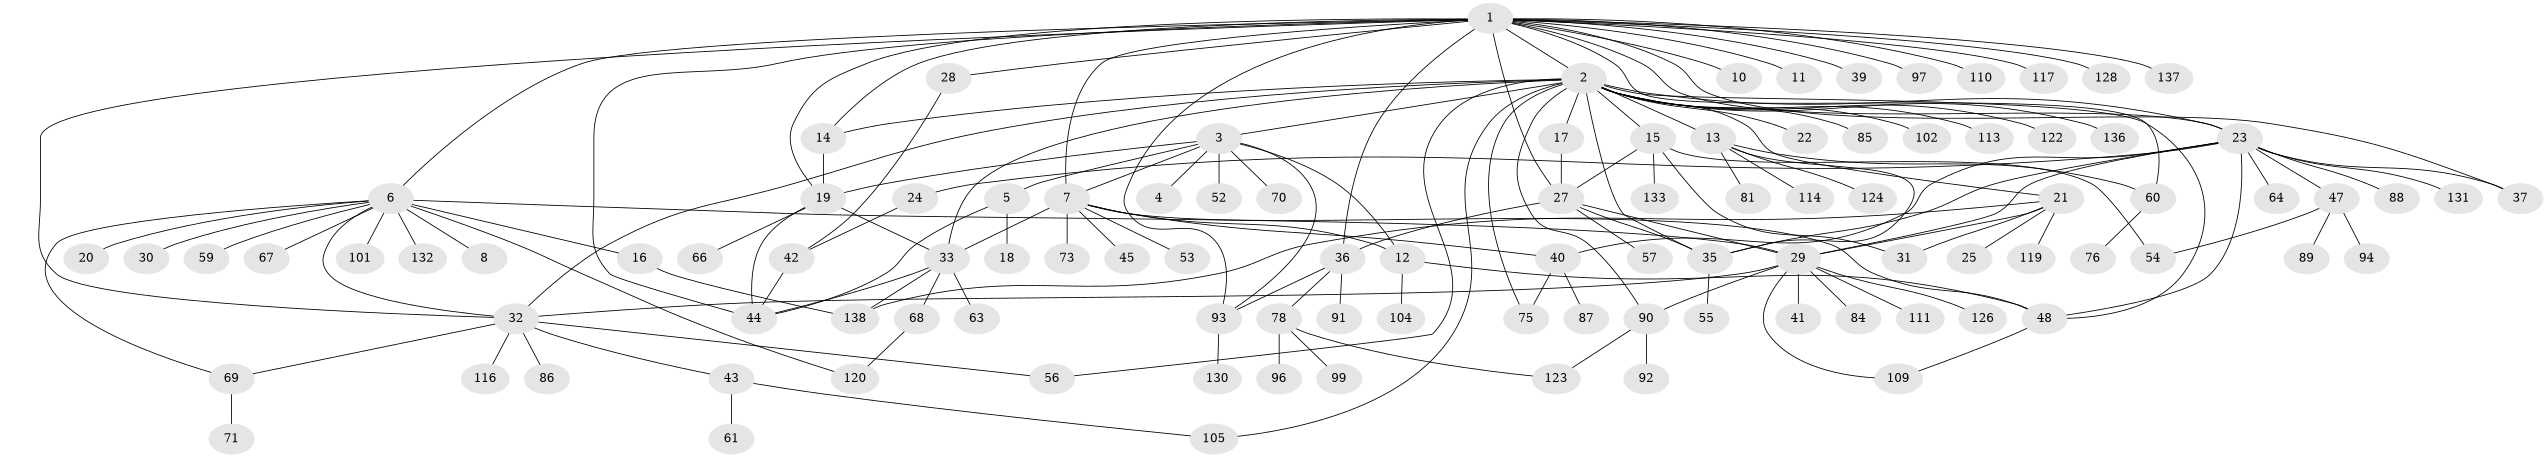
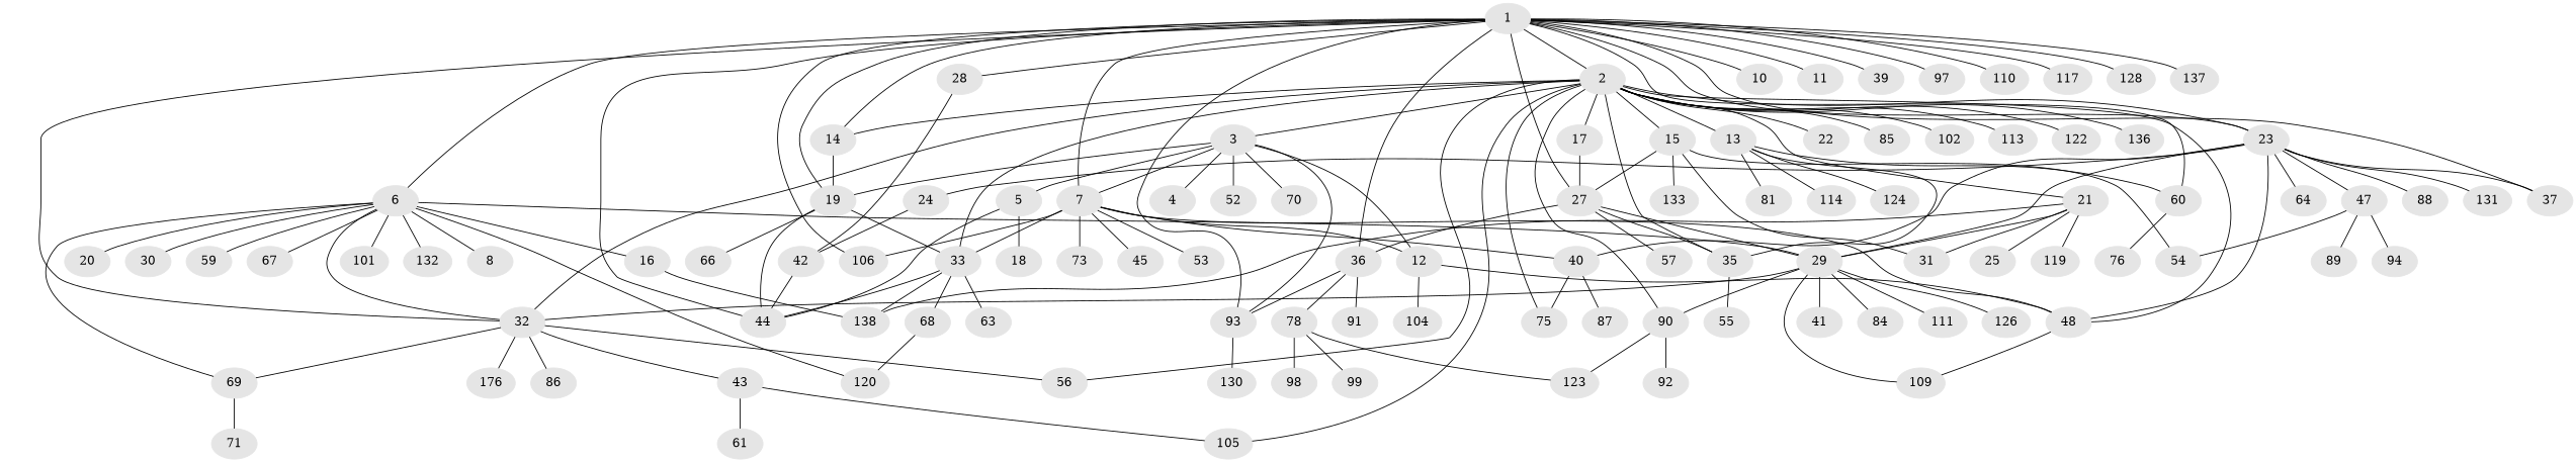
  graph {
    node [color=gray90 style=filled]
    1 [super="+51"]
    2 [super="+9"]
    6 [super="+95"]
    7 [super="+98"]
    10
    11
    14 [super="+26"]
    19 [super="+72"]
    23 [super="+65"]
    27 [super="+46"]
    28
    32 [super="+34"]
    36 [super="+80"]
    37
    39
    44 [super="+103"]
    60 [super="+127"]
    93 [super="+118"]
    97
+   106
    110
    117
    128
    137
    3 [super="+50"]
    13 [super="+62"]
    15 [super="+134"]
    17 [super="+100"]
    21 [super="+121"]
    22 [super="+38"]
    33 [super="+58"]
    35
    48 [super="+74"]
    56
    75
    85
    90 [super="+107"]
    102
    105
    113
    122
    136
    8
    16
    20
    29 [super="+49"]
    30
    59 [super="+108"]
    67
    69
    101
    120
    132
    12 [super="+115"]
    40 [super="+129"]
    45
    53
    73
    66
    24
    47 [super="+82"]
    64
    88
    131
    57
    42 [super="+79"]
    43 [super="+83"]
    86
-   116
+   116 [label=176]
    78 [super="+112"]
    91
    76
    130
    4
    5
    52
    70
    81
    114 [super="+125"]
    124
    31 [super="+77"]
    54
    133
    138
    25
    119
    63
    68
    55
    109 [super="+135"]
    123
    92
    18
    104
    41
    84
    111
    126
    71
    87
    89
    94
    61
-   96
+   96 [label=98]
    99
    1 -- 2
    1 -- 6
    1 -- 7
    1 -- 10
    1 -- 11
    1 -- 14
    1 -- 19
    1 -- 23
    1 -- 27
    1 -- 28
    1 -- 32
    1 -- 36 [weight=2]
    1 -- 37
    1 -- 39
    1 -- 44
    1 -- 60
    1 -- 93
    1 -- 97
+   1 -- 106
    1 -- 110
    1 -- 117
    1 -- 128
    1 -- 137
    2 -- 14
    2 -- 23
    2 -- 32
    2 -- 3
    2 -- 13
    2 -- 15
    2 -- 17
    2 -- 21
    2 -- 22
    2 -- 33
    2 -- 35
    2 -- 48
    2 -- 56
    2 -- 75
    2 -- 85
    2 -- 90
    2 -- 102
    2 -- 105
    2 -- 113
    2 -- 122
    2 -- 136
    6 -- 32
    6 -- 8
    6 -- 16 [weight=2]
    6 -- 20
    6 -- 29
    6 -- 30
    6 -- 59
    6 -- 67
    6 -- 69
    6 -- 101
    6 -- 120
    6 -- 132
+   7 -- 106
    7 -- 33
    7 -- 48
    7 -- 12
    7 -- 40
    7 -- 45
    7 -- 53
    7 -- 73
    14 -- 19 [weight=2]
    19 -- 44 [weight=2]
    19 -- 33
    19 -- 66
    23 -- 37
-   23 -- 35
    23 -- 48
    23 -- 29
    23 -- 40
    23 -- 24
    23 -- 47
    23 -- 64
    23 -- 88
    23 -- 131 [weight=2]
    27 -- 36
    27 -- 35
    27 -- 29 [weight=2]
    27 -- 57
    28 -- 42
    32 -- 56
    32 -- 69
    32 -- 43
    32 -- 86
    32 -- 116
    36 -- 93
    36 -- 78
    36 -- 91
    60 -- 76
    93 -- 130
    3 -- 7
    3 -- 19
    3 -- 93
    3 -- 12
    3 -- 4
    3 -- 5
    3 -- 52
    3 -- 70
    13 -- 60
    13 -- 35
    13 -- 81
    13 -- 114
    13 -- 124
    15 -- 27
    15 -- 31
    15 -- 54
    15 -- 133
    17 -- 27
    21 -- 29 [weight=2]
    21 -- 31
    21 -- 138
    21 -- 25
    21 -- 119
    33 -- 44
    33 -- 138
    33 -- 63
    33 -- 68
    35 -- 55
    48 -- 109
    90 -- 123
    90 -- 92
    16 -- 138
    29 -- 32
    29 -- 90
    29 -- 109
    29 -- 41
    29 -- 84
    29 -- 111
    29 -- 126
    69 -- 71
    12 -- 48
    12 -- 104
    40 -- 75
    40 -- 87
    24 -- 42
    47 -- 54
    47 -- 89
    47 -- 94
    42 -- 44
    43 -- 105
    43 -- 61
    78 -- 123
    78 -- 96
    78 -- 99
    5 -- 44
    5 -- 18
    68 -- 120
  }
